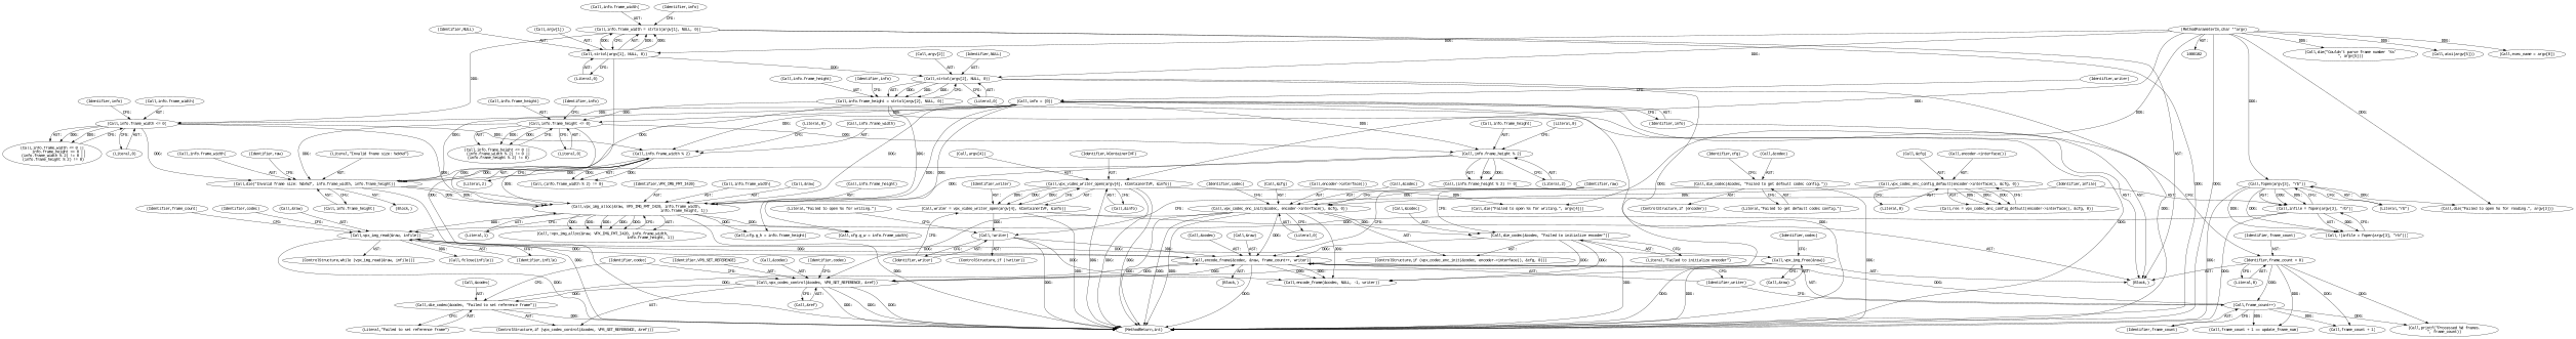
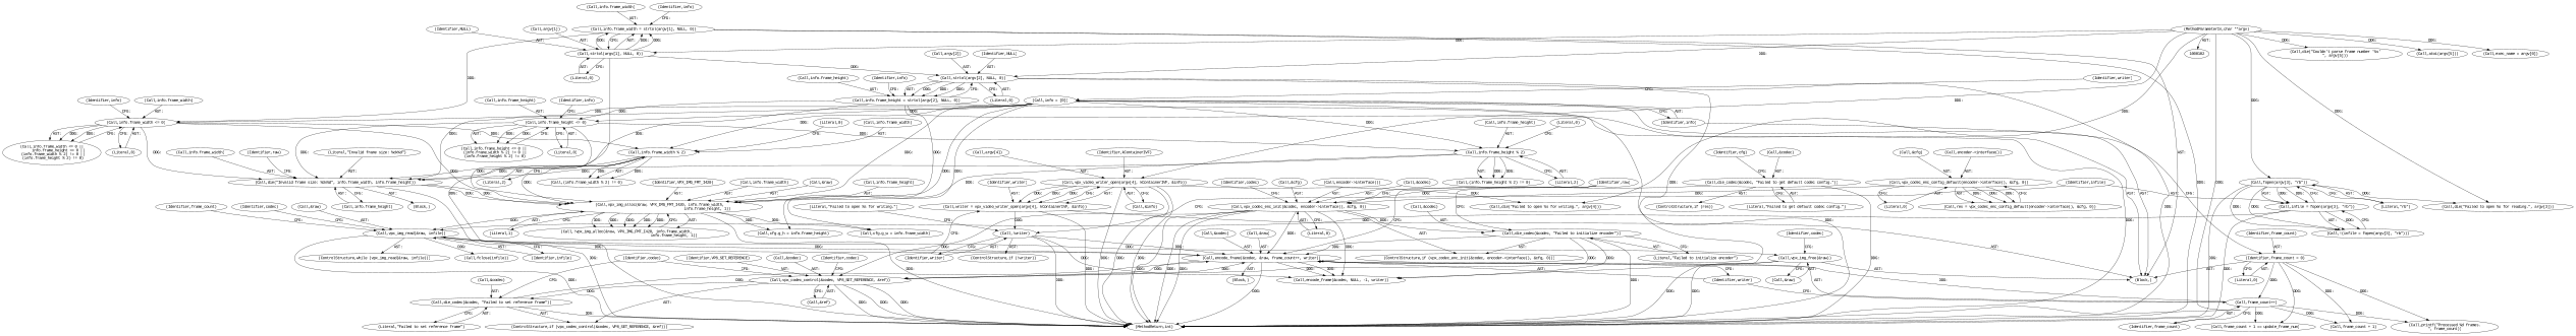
  digraph {
    fontname="Liberation Mono"
    node [fontname="Liberation Mono"]
    edge [fontname="Liberation Mono"]
    n1 [label="(Call,vpx_img_free(&raw))"]
    n2 [label="(Call,&raw)"]
    n3 [label="(MethodReturn,int)"]
    n4 [label="(Block,)"]
    n5 [label="(Call,vpx_img_read(&raw, infile))"]
    n6 [label="(Call,encode_frame(&codec, &raw, frame_count++, writer))"]
    n7 [label="(ControlStructure,while (vpx_img_read(&raw, infile)))"]
    n8 [label="(Call,fclose(infile))"]
    n9 [label="(Identifier,infile)"]
    n10 [label="(Call,encode_frame(&codec, NULL, -1, writer))"]
    n11 [label="(Call,vpx_codec_control(&codec, VP8_SET_REFERENCE, &ref))"]
    n12 [label="(Identifier,writer)"]
    n13 [label="(Block,)"]
    n14 [label="(Call,vpx_img_alloc(&raw, VPX_IMG_FMT_I420, info.frame_width,\n                                             info.frame_height, 1))"]
    n15 [label="(Call,cfg.g_h = info.frame_height)"]
    n16 [label="(Literal,1)"]
    n17 [label="(Call,!vpx_img_alloc(&raw, VPX_IMG_FMT_I420, info.frame_width,\n                                             info.frame_height, 1))"]
    n18 [label="(Call,cfg.g_w = info.frame_width)"]
    n19 [label="(Call,die(\"Invalid frame size: %dx%d\", info.frame_width, info.frame_height))"]
    n20 [label="(Block,)"]
    n21 [label="(Call,info.frame_height)"]
    n22 [label="(Call,info.frame_width <= 0)"]
    n23 [label="(Call,info.frame_width % 2)"]
    n24 [label="(Call,info.frame_width <= 0 ||\n      info.frame_height <= 0 ||\n (info.frame_width % 2) != 0 ||\n (info.frame_height % 2) != 0)"]
    n25 [label="(Literal,0)"]
    n26 [label="(Call,(info.frame_width % 2) != 0)"]
    n27 [label="(Literal,2)"]
    n28 [label="(Call,info.frame_width = strtol(argv[1], NULL, 0))"]
    n29 [label="(Call,strtol(argv[1], NULL, 0))"]
    n30 [label="(Call,strtol(argv[2], NULL, 0))"]
    n31 [label="(Literal,0)"]
    n32 [label="(Call,info.frame_height = strtol(argv[2], NULL, 0))"]
    n33 [label="(Literal,0)"]
    n34 [label="(MethodParameterIn,char **argv)"]
    n35 [label="(Call,vpx_video_writer_open(argv[4], kContainerIVF, &info))"]
    n36 [label="(Call,fopen(argv[3], \"rb\"))"]
    n37 [label="(Call,die(\"Failed to open %s for writing.\", argv[4]))"]
    n38 [label="(Call,die(\"Failed to open %s for reading.\", argv[3]))"]
    n39 [label="(Call,die(\"Couldn't parse frame number '%s'\n\", argv[5]))"]
    n40 [label="(Call,atoi(argv[5]))"]
    n41 [label="(Call,exec_name = argv[0])"]
    1000102
    n43 [label="(Call,writer = vpx_video_writer_open(argv[4], kContainerIVF, &info))"]
    n44 [label="(Call,&info)"]
    n45 [label="(Call,infile = fopen(argv[3], \"rb\"))"]
    n46 [label="(Call,!(infile = fopen(argv[3], \"rb\")))"]
    n47 [label="(Literal,\"rb\")"]
    n48 [label="(Call,info = {0})"]
    n49 [label="(Call,info.frame_height <= 0)"]
    n50 [label="(Call,info.frame_height % 2)"]
    n51 [label="(Identifier,info)"]
    n52 [label="(Literal,0)"]
    n53 [label="(Call,info.frame_height <= 0 ||\n (info.frame_width % 2) != 0 ||\n (info.frame_height % 2) != 0)"]
    n54 [label="(Call,(info.frame_height % 2) != 0)"]
    n55 [label="(Literal,2)"]
    n56 [label="(Identifier,frame_count = 0)"]
    n57 [label="(Call,die_codec(&codec, \"Failed to set reference frame\"))"]
    n58 [label="(ControlStructure,if (vpx_codec_control(&codec, VP8_SET_REFERENCE, &ref)))"]
    n59 [label="(Call,&ref)"]
    n60 [label="(Call,frame_count++)"]
    n61 [label="(Call,vpx_codec_enc_init(&codec, encoder->interface(), &cfg, 0))"]
    n62 [label="(Call,die_codec(&codec, \"Failed to initialize encoder\"))"]
    n63 [label="(Literal,0)"]
    n64 [label="(ControlStructure,if (vpx_codec_enc_init(&codec, encoder->interface(), &cfg, 0)))"]
    n65 [label="(Literal,\"Failed to initialize encoder\")"]
    n66 [label="(Call,die_codec(&codec, \"Failed to get default codec config.\"))"]
-   n67 [label="(ControlStructure,if (encoder))"]
+   n67 [label="(ControlStructure,if (res))"]
    n68 [label="(Literal,\"Failed to get default codec config.\")"]
    n69 [label="(Call,vpx_codec_enc_config_default(encoder->interface(), &cfg, 0))"]
    n70 [label="(Call,res = vpx_codec_enc_config_default(encoder->interface(), &cfg, 0))"]
    n71 [label="(Literal,0)"]
    n72 [label="(Literal,\"Failed to set reference frame\")"]
    n73 [label="(Call,frame_count + 1)"]
    n74 [label="(Call,printf(\"Processed %d frames.\n\", frame_count))"]
    n75 [label="(Call,frame_count + 1 == update_frame_num)"]
    n76 [label="(Identifier,frame_count)"]
    n77 [label="(Literal,0)"]
    n78 [label="(Call,!writer)"]
    n79 [label="(Identifier,writer)"]
    n80 [label="(ControlStructure,if (!writer))"]
    n81 [label="(Identifier,info)"]
    n82 [label="(Identifier,writer)"]
    n83 [label="(Call,argv[2])"]
    n84 [label="(Identifier,kContainerIVF)"]
    n85 [label="(Identifier,info)"]
    n86 [label="(Identifier,VPX_IMG_FMT_I420)"]
    n87 [label="(Literal,\"Failed to open %s for writing.\")"]
    n88 [label="(Identifier,VP8_SET_REFERENCE)"]
    n89 [label="(Identifier,NULL)"]
    n90 [label="(Call,&codec)"]
    n91 [label="(Identifier,codec)"]
    n92 [label="(Call,&codec)"]
    n93 [label="(Call,info.frame_height)"]
    n94 [label="(Call,info.frame_width)"]
    n95 [label="(Identifier,cfg)"]
    n96 [label="(Identifier,writer)"]
    n97 [label="(Call,info.frame_width)"]
    n98 [label="(Call,info.frame_width)"]
    n99 [label="(Literal,0)"]
    n100 [label="(Call,info.frame_width)"]
    n101 [label="(Identifier,raw)"]
    n102 [label="(Call,&codec)"]
    n103 [label="(Call,&raw)"]
    n104 [label="(Call,info.frame_width)"]
    n105 [label="(Identifier,frame_count)"]
    n106 [label="(Call,&cfg)"]
    n107 [label="(Call,&cfg)"]
    n108 [label="(Identifier,raw)"]
    n109 [label="(Identifier,codec)"]
    n110 [label="(Call,encoder->interface())"]
    n111 [label="(Call,argv[4])"]
    n112 [label="(Call,&raw)"]
    n113 [label="(Literal,0)"]
    n114 [label="(Identifier,NULL)"]
    n115 [label="(Call,&codec)"]
    n116 [label="(Literal,\"Invalid frame size: %dx%d\")"]
    n117 [label="(Call,encoder->interface())"]
    n118 [label="(Call,&raw)"]
    n119 [label="(Identifier,codec)"]
    n120 [label="(Identifier,codec)"]
    n121 [label="(Call,&codec)"]
    n122 [label="(Identifier,info)"]
    n123 [label="(Identifier,info)"]
    n124 [label="(Identifier,infile)"]
    n125 [label="(Call,info.frame_height)"]
    n126 [label="(Call,&codec)"]
    n127 [label="(Call,info.frame_height)"]
    n128 [label="(Call,info.frame_height)"]
    n129 [label="(Identifier,frame_count)"]
    n130 [label="(Identifier,codec)"]
    n131 [label="(Call,argv[1])"]
    n1 -> n2 [label="CFG: "]
    n1 -> n3 [label="DDG: "]
    n1 -> n3 [label="DDG: "]
    n1 -> n4 [label="AST: "]
    n2 -> n1 [label="AST: "]
    n5 -> n1 [label="DDG: "]
    n5 -> n3 [label="DDG: "]
    n5 -> n6 [label="DDG: "]
    n5 -> n7 [label="AST: "]
    n5 -> n8 [label="DDG: "]
    n5 -> n9 [label="CFG: "]
    n6 -> n3 [label="DDG: "]
    n6 -> n5 [label="DDG: "]
    n6 -> n10 [label="DDG: "]
    n6 -> n10 [label="DDG: "]
    n6 -> n11 [label="DDG: "]
    n6 -> n12 [label="CFG: "]
    n6 -> n13 [label="AST: "]
    n9 -> n5 [label="AST: "]
    n11 -> n3 [label="DDG: "]
    n11 -> n3 [label="DDG: "]
    n11 -> n3 [label="DDG: "]
    n11 -> n6 [label="DDG: "]
    n11 -> n57 [label="DDG: "]
    n11 -> n58 [label="AST: "]
    n11 -> n59 [label="CFG: "]
    n12 -> n6 [label="AST: "]
    n12 -> n60 [label="CFG: "]
    n14 -> n3 [label="DDG: "]
    n14 -> n5 [label="DDG: "]
    n14 -> n15 [label="DDG: "]
    n14 -> n16 [label="CFG: "]
    n14 -> n17 [label="AST: "]
    n14 -> n17 [label="DDG: "]
    n14 -> n17 [label="DDG: "]
    n14 -> n17 [label="DDG: "]
    n14 -> n17 [label="DDG: "]
    n14 -> n17 [label="DDG: "]
    n14 -> n18 [label="DDG: "]
    n16 -> n14 [label="AST: "]
    n17 -> n14 [label="CFG: "]
    n19 -> n3 [label="DDG: "]
    n19 -> n14 [label="DDG: "]
    n19 -> n14 [label="DDG: "]
    n19 -> n20 [label="AST: "]
    n19 -> n21 [label="CFG: "]
    n21 -> n19 [label="AST: "]
    n22 -> n14 [label="DDG: "]
    n22 -> n19 [label="DDG: "]
    n22 -> n23 [label="DDG: "]
    n22 -> n24 [label="AST: "]
    n22 -> n24 [label="DDG: "]
    n22 -> n24 [label="DDG: "]
    n22 -> n25 [label="CFG: "]
    n23 -> n14 [label="DDG: "]
    n23 -> n19 [label="DDG: "]
    n23 -> n26 [label="AST: "]
    n23 -> n26 [label="DDG: "]
    n23 -> n26 [label="DDG: "]
    n23 -> n27 [label="CFG: "]
    n24 -> n22 [label="CFG: "]
    n25 -> n22 [label="AST: "]
    n27 -> n23 [label="AST: "]
    n28 -> n3 [label="DDG: "]
    n28 -> n4 [label="AST: "]
    n28 -> n22 [label="DDG: "]
    n28 -> n29 [label="CFG: "]
    n29 -> n3 [label="DDG: "]
    n29 -> n28 [label="AST: "]
    n29 -> n28 [label="DDG: "]
    n29 -> n28 [label="DDG: "]
    n29 -> n28 [label="DDG: "]
    n29 -> n30 [label="DDG: "]
    n29 -> n31 [label="CFG: "]
    n30 -> n3 [label="DDG: "]
    n30 -> n10 [label="DDG: "]
    n30 -> n32 [label="AST: "]
    n30 -> n32 [label="DDG: "]
    n30 -> n32 [label="DDG: "]
    n30 -> n32 [label="DDG: "]
    n30 -> n33 [label="CFG: "]
    n31 -> n29 [label="AST: "]
    n32 -> n3 [label="DDG: "]
    n32 -> n4 [label="AST: "]
    n32 -> n14 [label="DDG: "]
    n32 -> n19 [label="DDG: "]
    n32 -> n30 [label="CFG: "]
    n32 -> n49 [label="DDG: "]
    n33 -> n30 [label="AST: "]
    n34 -> n3 [label="DDG: "]
    n34 -> n29 [label="DDG: "]
    n34 -> n30 [label="DDG: "]
    n34 -> n35 [label="DDG: "]
    n34 -> n36 [label="DDG: "]
    n34 -> n37 [label="DDG: "]
    n34 -> n38 [label="DDG: "]
    n34 -> n39 [label="DDG: "]
    n34 -> n40 [label="DDG: "]
    n34 -> n41 [label="DDG: "]
    n34 -> 1000102 [label="AST: "]
    n35 -> n3 [label="DDG: "]
    n35 -> n3 [label="DDG: "]
    n35 -> n3 [label="DDG: "]
    n35 -> n37 [label="DDG: "]
    n35 -> n43 [label="AST: "]
    n35 -> n43 [label="DDG: "]
    n35 -> n43 [label="DDG: "]
    n35 -> n43 [label="DDG: "]
    n35 -> n44 [label="CFG: "]
    n36 -> n3 [label="DDG: "]
    n36 -> n38 [label="DDG: "]
    n36 -> n45 [label="AST: "]
    n36 -> n45 [label="DDG: "]
    n36 -> n45 [label="DDG: "]
    n36 -> n46 [label="DDG: "]
    n36 -> n46 [label="DDG: "]
    n36 -> n47 [label="CFG: "]
    n43 -> n3 [label="DDG: "]
    n43 -> n4 [label="AST: "]
    n43 -> n35 [label="CFG: "]
    n43 -> n78 [label="DDG: "]
    n44 -> n35 [label="AST: "]
    n45 -> n3 [label="DDG: "]
    n45 -> n5 [label="DDG: "]
    n45 -> n36 [label="CFG: "]
    n45 -> n46 [label="AST: "]
    n45 -> n46 [label="DDG: "]
    n46 -> n45 [label="CFG: "]
    n47 -> n36 [label="AST: "]
    n48 -> n3 [label="DDG: "]
    n48 -> n4 [label="AST: "]
    n48 -> n14 [label="DDG: "]
    n48 -> n15 [label="DDG: "]
    n48 -> n18 [label="DDG: "]
    n48 -> n19 [label="DDG: "]
    n48 -> n22 [label="DDG: "]
    n48 -> n23 [label="DDG: "]
    n48 -> n49 [label="DDG: "]
    n48 -> n50 [label="DDG: "]
    n48 -> n51 [label="CFG: "]
    n49 -> n14 [label="DDG: "]
    n49 -> n19 [label="DDG: "]
    n49 -> n50 [label="DDG: "]
    n49 -> n52 [label="CFG: "]
    n49 -> n53 [label="AST: "]
    n49 -> n53 [label="DDG: "]
    n49 -> n53 [label="DDG: "]
    n50 -> n14 [label="DDG: "]
    n50 -> n19 [label="DDG: "]
    n50 -> n54 [label="AST: "]
    n50 -> n54 [label="DDG: "]
    n50 -> n54 [label="DDG: "]
    n50 -> n55 [label="CFG: "]
    n51 -> n48 [label="AST: "]
    n51 -> n56 [label="CFG: "]
    n52 -> n49 [label="AST: "]
    n53 -> n49 [label="CFG: "]
    n55 -> n50 [label="AST: "]
    n56 -> n4 [label="AST: "]
    n56 -> n60 [label="DDG: "]
    n56 -> n73 [label="DDG: "]
    n56 -> n74 [label="DDG: "]
    n56 -> n75 [label="DDG: "]
    n56 -> n77 [label="CFG: "]
    n57 -> n3 [label="DDG: "]
    n57 -> n6 [label="DDG: "]
    n57 -> n58 [label="AST: "]
    n57 -> n72 [label="CFG: "]
    n59 -> n11 [label="AST: "]
    n60 -> n6 [label="AST: "]
    n60 -> n6 [label="DDG: "]
    n60 -> n73 [label="DDG: "]
    n60 -> n74 [label="DDG: "]
    n60 -> n75 [label="DDG: "]
    n60 -> n76 [label="CFG: "]
    n61 -> n3 [label="DDG: "]
    n61 -> n3 [label="DDG: "]
    n61 -> n3 [label="DDG: "]
    n61 -> n6 [label="DDG: "]
    n61 -> n10 [label="DDG: "]
    n61 -> n11 [label="DDG: "]
    n61 -> n62 [label="DDG: "]
    n61 -> n63 [label="CFG: "]
    n61 -> n64 [label="AST: "]
    n62 -> n3 [label="DDG: "]
    n62 -> n6 [label="DDG: "]
    n62 -> n10 [label="DDG: "]
    n62 -> n11 [label="DDG: "]
    n62 -> n64 [label="AST: "]
    n62 -> n65 [label="CFG: "]
    n63 -> n61 [label="AST: "]
    n65 -> n62 [label="AST: "]
    n66 -> n3 [label="DDG: "]
    n66 -> n61 [label="DDG: "]
    n66 -> n67 [label="AST: "]
    n66 -> n68 [label="CFG: "]
    n68 -> n66 [label="AST: "]
    n69 -> n61 [label="DDG: "]
    n69 -> n70 [label="AST: "]
    n69 -> n70 [label="DDG: "]
    n69 -> n70 [label="DDG: "]
    n69 -> n70 [label="DDG: "]
    n69 -> n71 [label="CFG: "]
    n70 -> n69 [label="CFG: "]
    n71 -> n69 [label="AST: "]
    n72 -> n57 [label="AST: "]
    n76 -> n60 [label="AST: "]
    n77 -> n56 [label="AST: "]
    n78 -> n3 [label="DDG: "]
    n78 -> n6 [label="DDG: "]
    n78 -> n10 [label="DDG: "]
    n78 -> n79 [label="CFG: "]
    n78 -> n80 [label="AST: "]
    n79 -> n43 [label="CFG: "]
    n79 -> n78 [label="AST: "]
    n81 -> n22 [label="CFG: "]
    n82 -> n48 [label="CFG: "]
    n83 -> n30 [label="AST: "]
    n84 -> n35 [label="AST: "]
    n85 -> n32 [label="CFG: "]
    n86 -> n14 [label="AST: "]
    n87 -> n78 [label="CFG: "]
    n88 -> n11 [label="AST: "]
    n89 -> n30 [label="AST: "]
    n90 -> n11 [label="AST: "]
    n91 -> n1 [label="CFG: "]
    n92 -> n6 [label="AST: "]
    n93 -> n50 [label="AST: "]
    n94 -> n28 [label="AST: "]
    n95 -> n66 [label="CFG: "]
    n96 -> n43 [label="AST: "]
    n97 -> n19 [label="AST: "]
    n98 -> n22 [label="AST: "]
    n99 -> n23 [label="CFG: "]
    n100 -> n23 [label="AST: "]
    n101 -> n6 [label="CFG: "]
    n101 -> n61 [label="CFG: "]
    n101 -> n62 [label="CFG: "]
    n102 -> n66 [label="AST: "]
    n103 -> n5 [label="AST: "]
    n104 -> n14 [label="AST: "]
    n105 -> n56 [label="AST: "]
    n106 -> n69 [label="AST: "]
    n107 -> n61 [label="AST: "]
    n108 -> n19 [label="CFG: "]
    n109 -> n11 [label="CFG: "]
    n110 -> n61 [label="AST: "]
    n111 -> n35 [label="AST: "]
    n112 -> n6 [label="AST: "]
    n113 -> n50 [label="CFG: "]
    n114 -> n29 [label="AST: "]
    n115 -> n61 [label="AST: "]
    n116 -> n19 [label="AST: "]
    n117 -> n69 [label="AST: "]
    n118 -> n14 [label="AST: "]
    n119 -> n11 [label="CFG: "]
    n119 -> n57 [label="CFG: "]
    n120 -> n61 [label="CFG: "]
    n121 -> n57 [label="AST: "]
    n122 -> n49 [label="CFG: "]
    n123 -> n28 [label="CFG: "]
    n124 -> n45 [label="AST: "]
    n124 -> n78 [label="CFG: "]
    n125 -> n32 [label="AST: "]
    n126 -> n62 [label="AST: "]
    n127 -> n14 [label="AST: "]
    n128 -> n49 [label="AST: "]
    n129 -> n5 [label="CFG: "]
    n130 -> n5 [label="CFG: "]
    n131 -> n29 [label="AST: "]
  }
